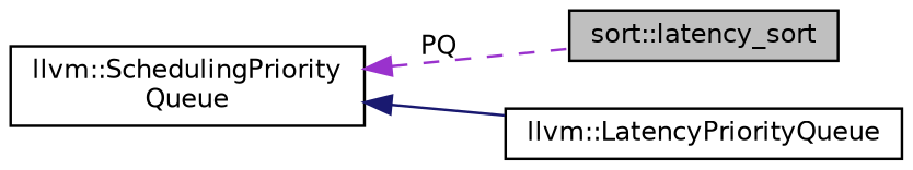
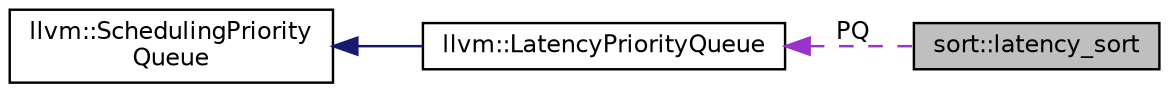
  digraph {
    rankdir=LR
    node [color=black fontname=Helvetica fontsize=10 shape=box]
    edge [dir=back fontname=Helvetica fontsize=10 labelfontname=Helvetica labelfontsize=10]
    n1 [fillcolor=grey75 fontcolor=black height=0.2 label="sort::latency_sort" style=filled width=0.4]
    n2 [height=0.2 label="llvm::LatencyPriorityQueue" width=0.4]
    n3 [height=0.2 label="llvm::SchedulingPriority\lQueue" width=0.4]
-   n3 -> n1 [color=darkorchid3 label=" PQ" style=dashed]
+   n2 -> n1 [color=darkorchid3 label=" PQ" style=dashed]
    n3 -> n2 [color=midnightblue style=solid]
  }
